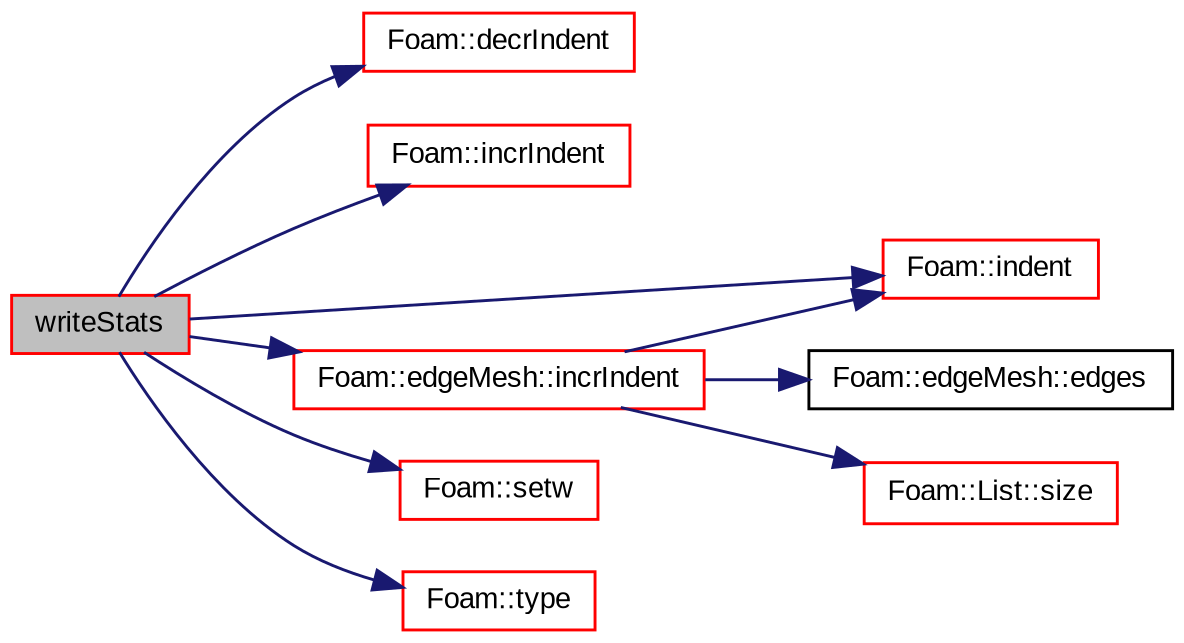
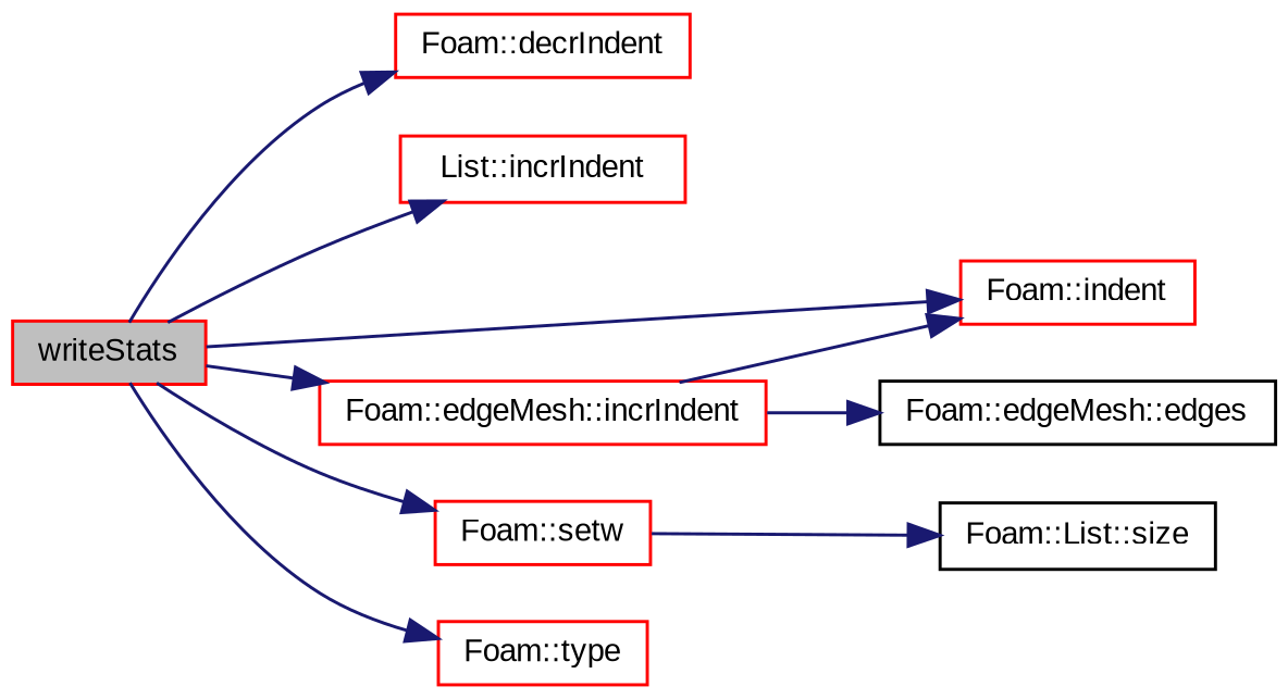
  digraph {
    fontname="Liberation Sans"
    rankdir=LR
    node [color=red fontname="Liberation Sans" fontsize=10 shape=record]
    edge [color=midnightblue fontname="Liberation Sans" fontsize=10 labelfontname=FreeSans labelfontsize=10 style=solid]
    n1 [fillcolor=grey75 fontcolor=black height=0.2 label=writeStats style=filled width=0.4]
    n2 [height=0.2 label="Foam::decrIndent" width=0.4]
-   n3 [height=0.2 label="Foam::incrIndent" width=0.4]
+   n3 [height=0.2 label="List::incrIndent" width=0.4]
    n4 [height=0.2 label="Foam::indent" width=0.4]
    n5 [height=0.2 label="Foam::setw" width=0.4]
    n6 [height=0.2 label="Foam::type" width=0.4]
    n7 [height=0.2 label="Foam::edgeMesh::incrIndent" width=0.4]
    n8 [color=black height=0.2 label="Foam::edgeMesh::edges" width=0.4]
-   n9 [height=0.2 label="Foam::List::size" width=0.4]
+   n9 [color=black height=0.2 label="Foam::List::size" width=0.4]
    n1 -> n2
    n1 -> n3
    n1 -> n4
    n1 -> n5
    n1 -> n6
    n1 -> n7
    n7 -> n4
    n7 -> n8
-   n7 -> n9
+   n5 -> n9
  }
